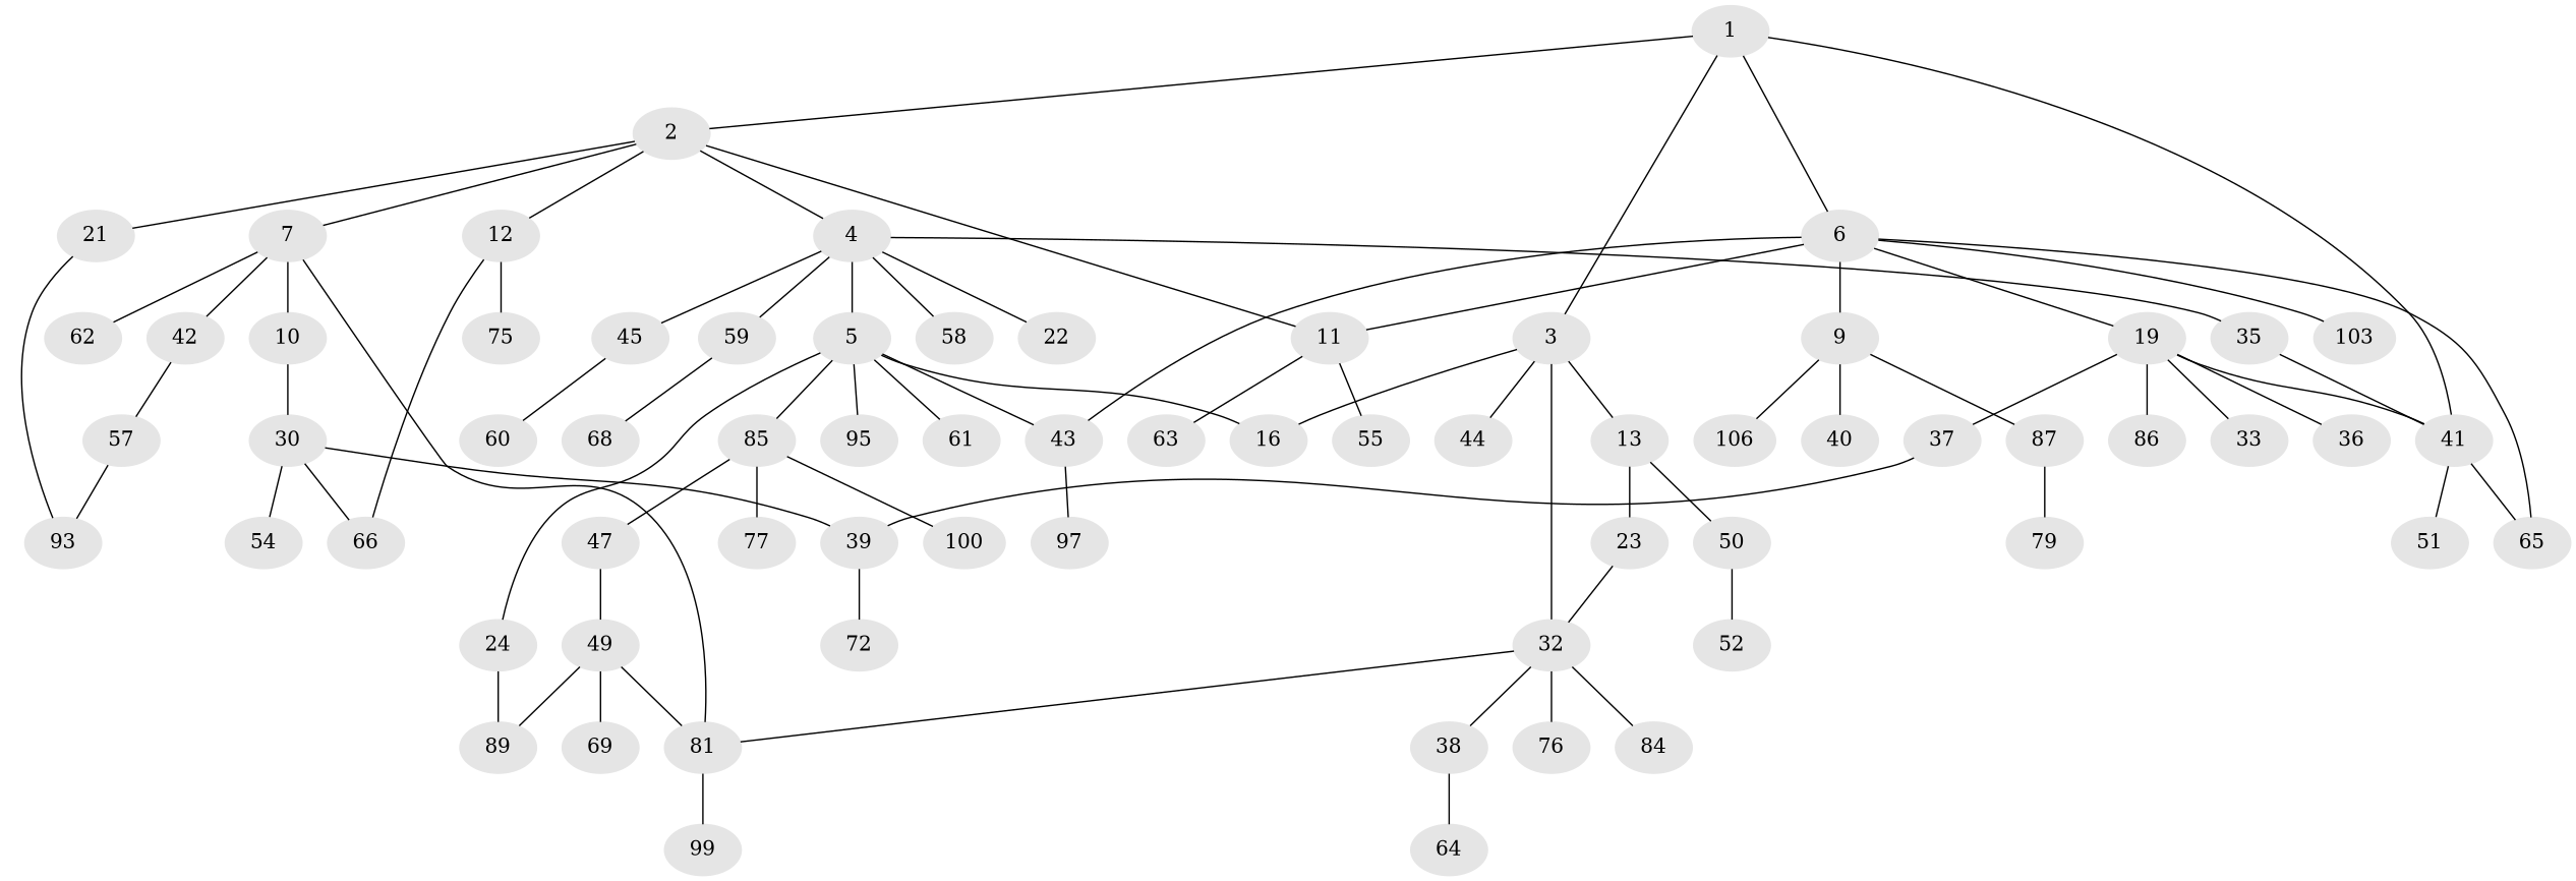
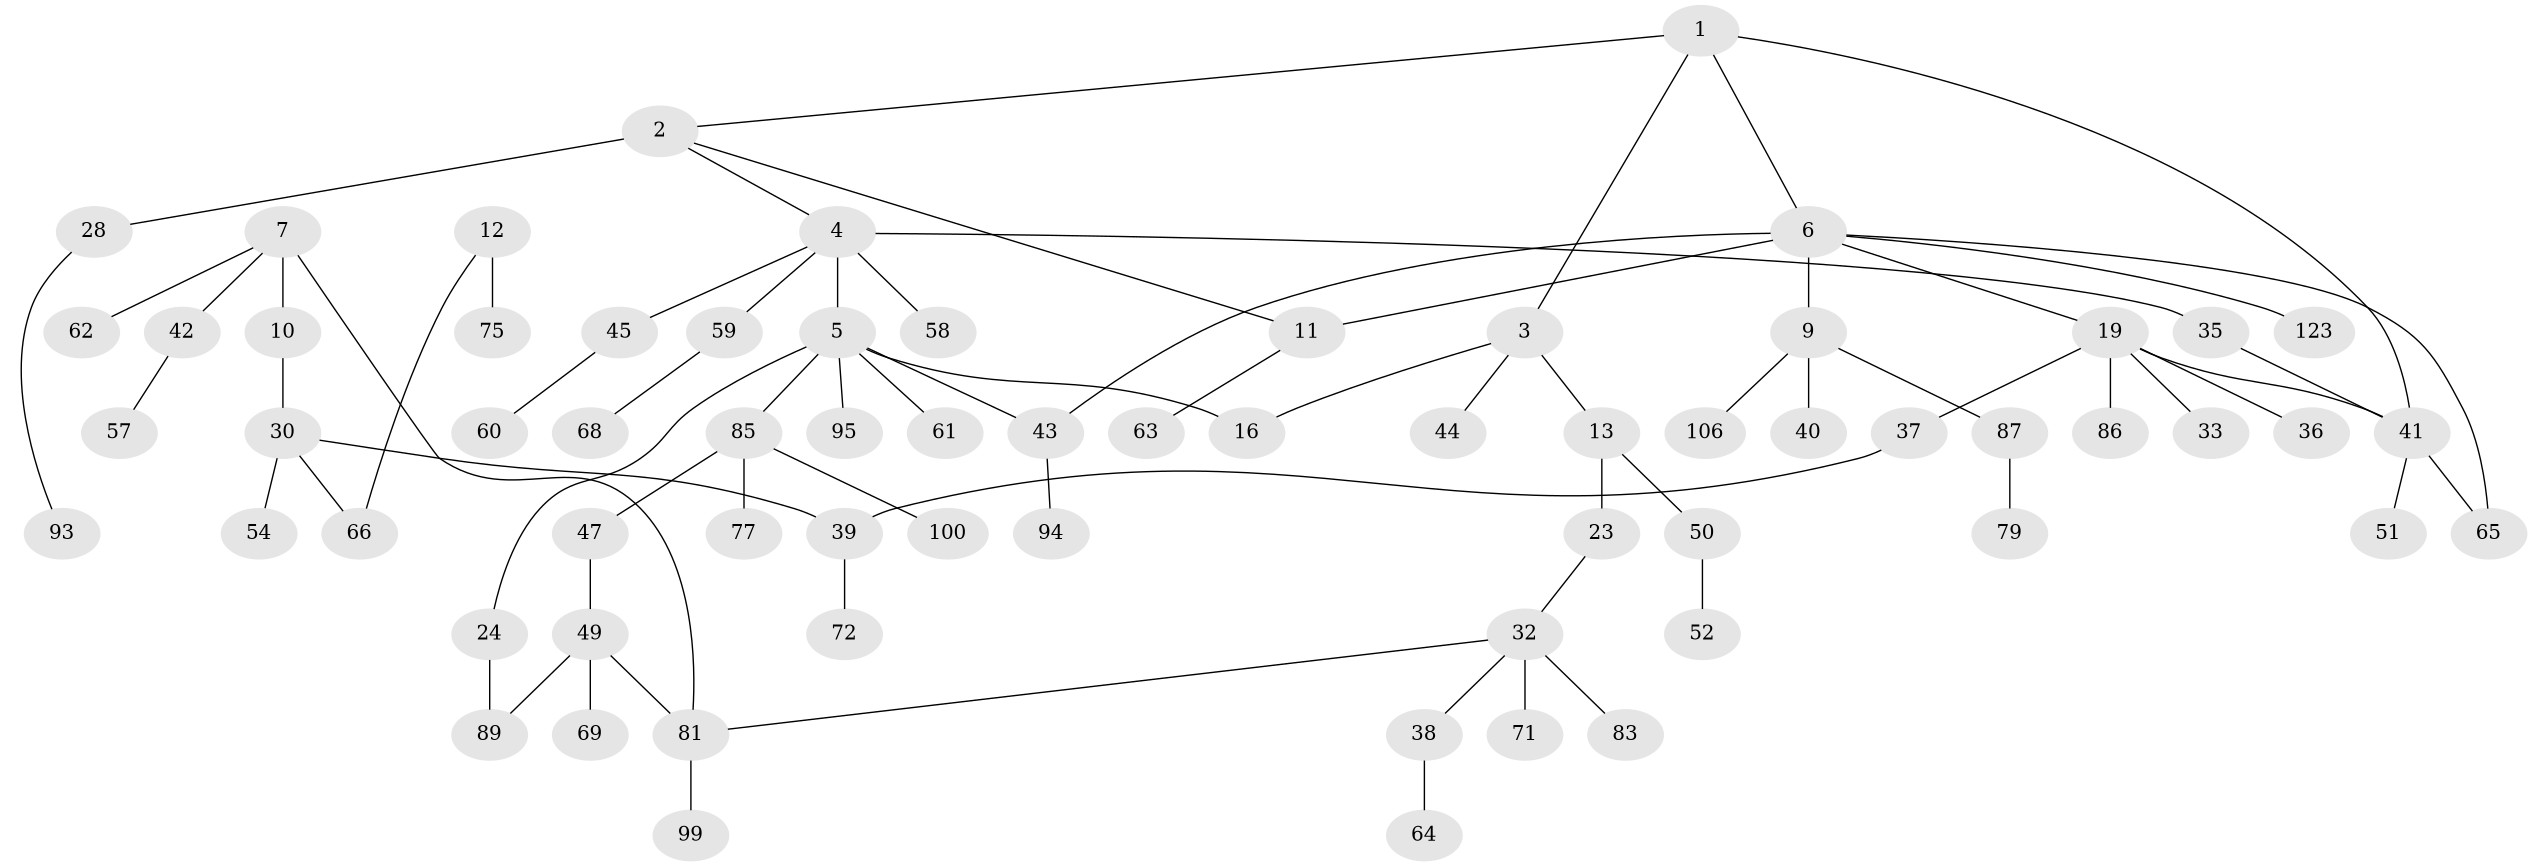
  graph {
    node [color=gray90 style=filled]
    1 [super="+91"]
    2 [super="+31"]
    3 [super="+20"]
    6 [super="+8"]
    41 [super="+96"]
    4 [super="+29"]
    7 [super="+26"]
    11 [super="+53"]
    12 [super="+34"]
-   21
+   21 [label=28]
    13 [super="+18"]
    16 [super="+48"]
    32 [super="+46"]
    44
    43
    9 [super="+27"]
    19 [super="+28"]
    65 [super="+67"]
-   103
+   103 [label=123]
    51
    5 [super="+14"]
-   22
    35
    45
    58 [super="+95"]
    59
    10
    42
    62
    81 [super="+85"]
-   55
    63
    66
    75
    93 [super="+102"]
    23 [super="+56"]
    50
    38 [super="+90"]
-   71 [label=76]
-   84
+   71
+   84 [label=83]
    n41 [label=85 super="+73"]
    24
    n43 [label=95 super="+101"]
    61
    60 [super="+82"]
    68 [super="+104"]
    47
    77 [super="+83"]
    100
    89
-   94 [super="+97" label=97]
+   94 [super="+97"]
    n52 [label=87 super="+74"]
    40
    106
    33
    36
    37 [super="+105"]
    86
    30 [super="+70"]
    57 [super="+88"]
    99
    79
    39 [super="+92"]
    54 [super="+98"]
    52
    49 [super="+78"]
    64 [super="+87"]
    72
    69
    1 -- 2
    1 -- 3
    1 -- 6
    1 -- 41
    2 -- 4
-   2 -- 7
    2 -- 11
-   2 -- 12
    2 -- 21
    3 -- 13
    3 -- 16
-   3 -- 32
    3 -- 44
    6 -- 11
    6 -- 43
    6 -- 9
    6 -- 19
    6 -- 65
    6 -- 103
    41 -- 65
    41 -- 51
    4 -- 5
-   4 -- 22
    4 -- 35
    4 -- 45
    4 -- 58
    4 -- 59
    7 -- 10
    7 -- 42
    7 -- 62
    7 -- 81
-   11 -- 55
    11 -- 63
    12 -- 66
    12 -- 75
    21 -- 93
    13 -- 23
    13 -- 50
    32 -- 81
    32 -- 38
    32 -- 71
    32 -- 84
    43 -- 94
    9 -- n52
    9 -- 40
    9 -- 106
    19 -- 41
    19 -- 33
    19 -- 36
    19 -- 37
    19 -- 86
    5 -- 16
    5 -- 43
    5 -- n41
    5 -- 24
    5 -- n43
    5 -- 61
    35 -- 41
    45 -- 60
    59 -- 68
    10 -- 30
    42 -- 57
    81 -- 99
    23 -- 32
    50 -- 52
    38 -- 64
    n41 -- 47
    n41 -- 77
    n41 -- 100
    24 -- 89
    47 -- 49
    n52 -- 79
    37 -- 39
    30 -- 66
    30 -- 39
    30 -- 54
-   57 -- 93
    39 -- 72
    49 -- 81
    49 -- 89
    49 -- 69
  }
